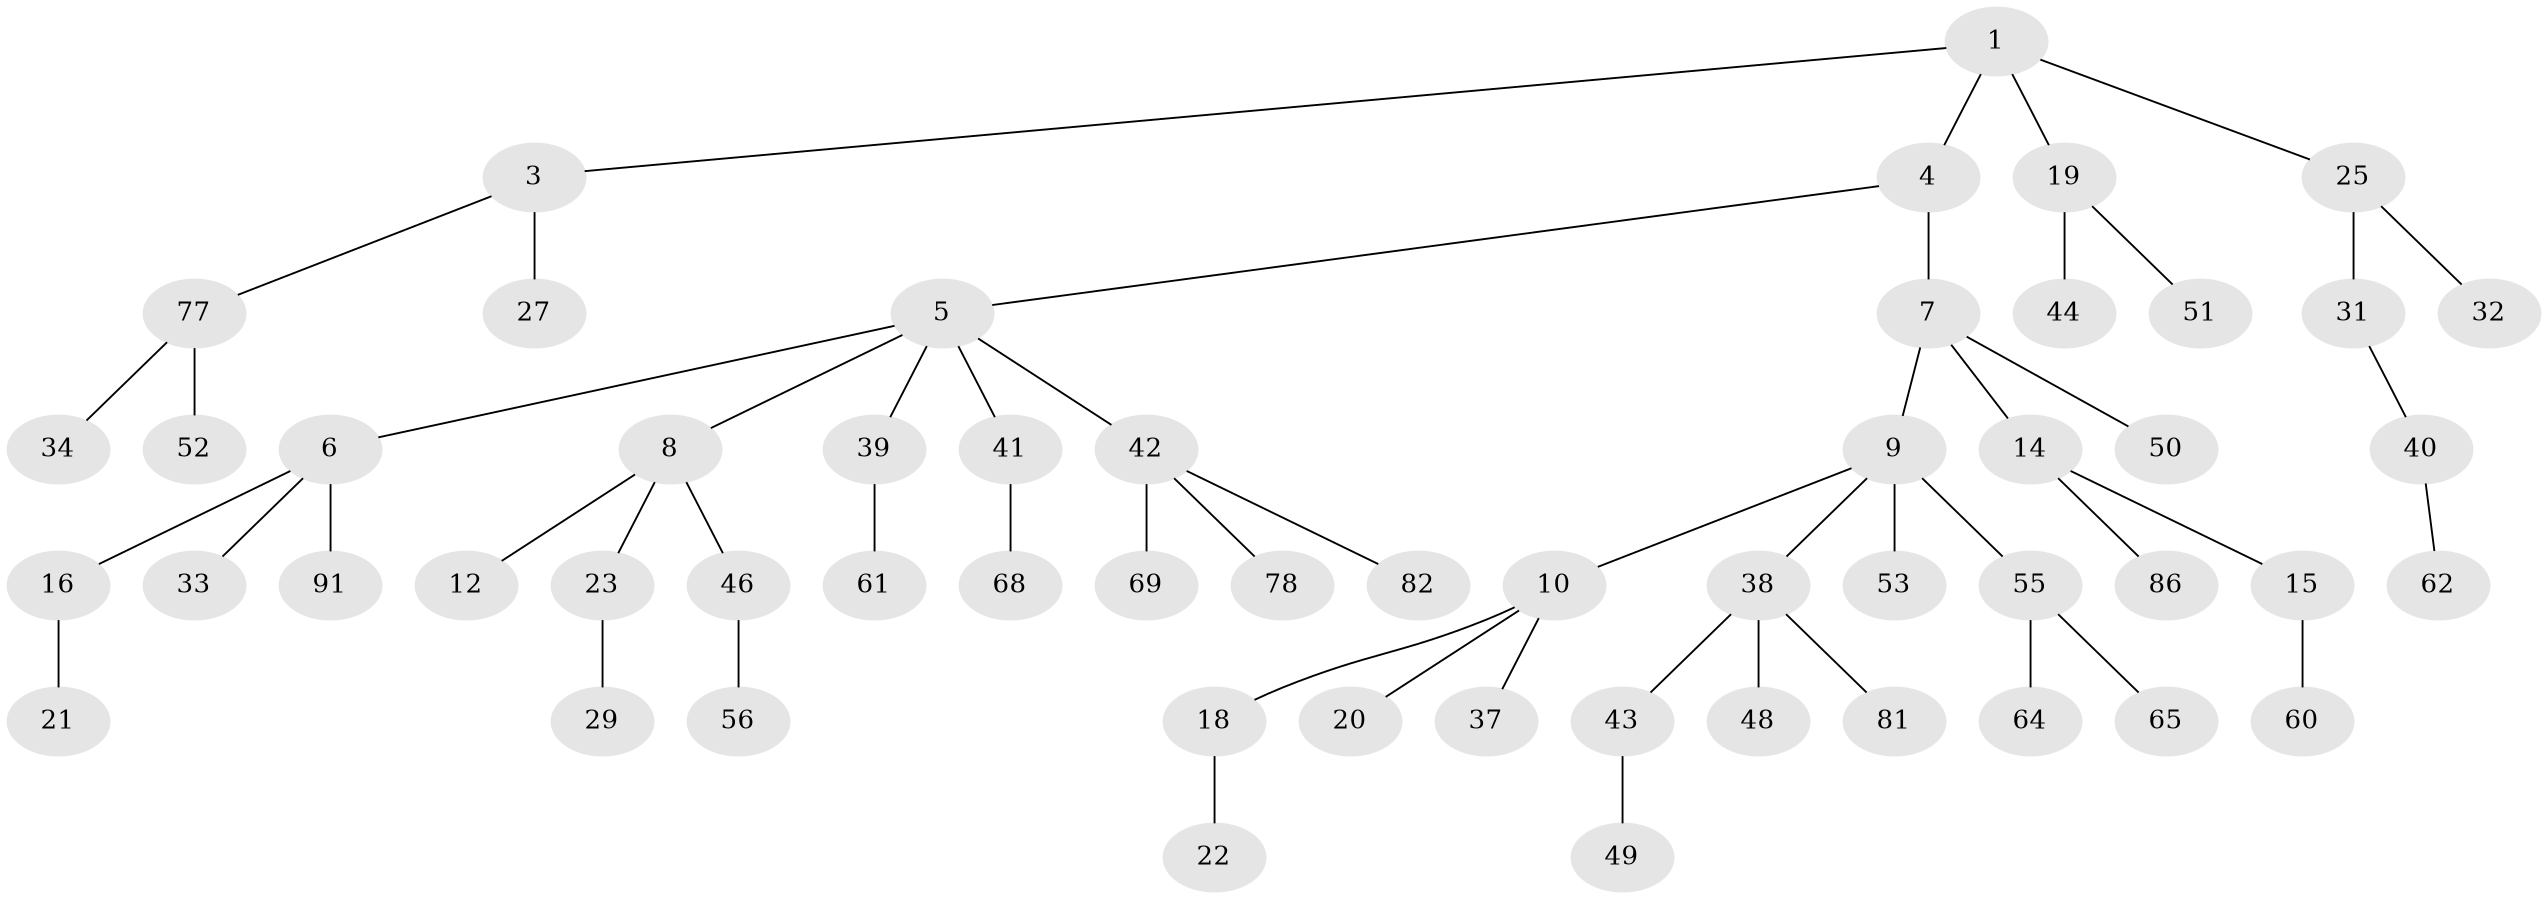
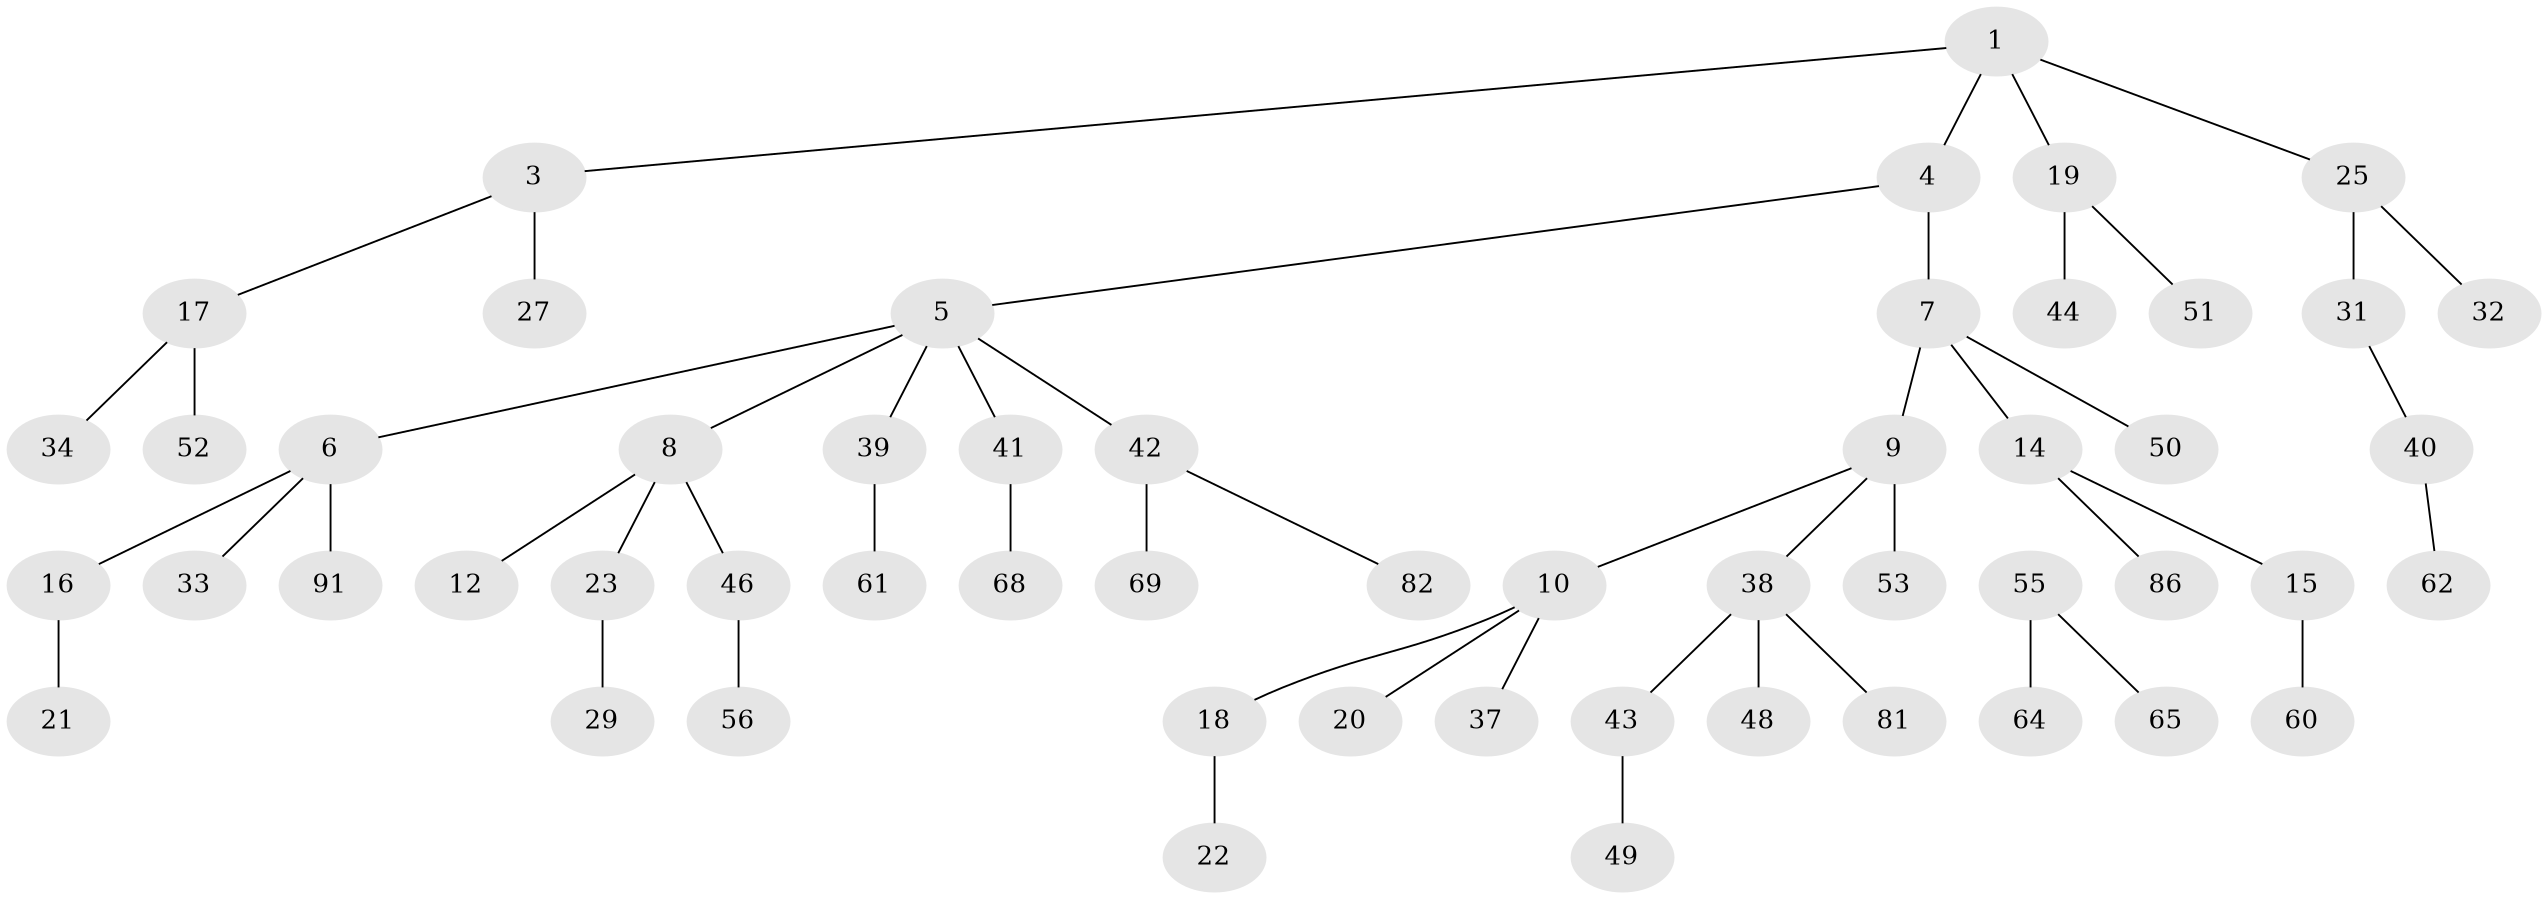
  graph {
    node [color=gray90 style=filled]
    1 [super="+2"]
    3 [super="+74"]
    4 [super="+59"]
    19 [super="+84+95+35"]
    25
-   17 [super="+87+28" label=77]
+   17 [super="+87+28"]
    27 [super="+89"]
    5
    7
    44
    51 [super="+54+96"]
    31
    32
    34
    52
    6
    8 [super="+24"]
    39
    41 [super="+47"]
    42 [super="+45"]
    9 [super="+11+30"]
    14
    50
    16
    33
    91
    12
    23 [super="+92"]
    46
    61
    68
    69
-   78
    82
    21
    10 [super="+80+13"]
    38
    53
    n39 [label=55]
    86
    15 [super="+64+55"]
    29 [super="+70"]
    56 [super="+76"]
    18
    20
    37
    43
    48
    81
    n50 [label=64]
    65
    22 [super="+72"]
    60
    40
    62
    49 [super="+67+77"]
    1 -- 3
    1 -- 4
    1 -- 19
    1 -- 25
    3 -- 17
    3 -- 27
    4 -- 5
    4 -- 7
    19 -- 44
    19 -- 51
    25 -- 31
    25 -- 32
    17 -- 34
    17 -- 52
    5 -- 6
    5 -- 8
    5 -- 39
    5 -- 41
    5 -- 42
    7 -- 9
    7 -- 14
    7 -- 50
    31 -- 40
    6 -- 16
    6 -- 33
    6 -- 91
    8 -- 12
    8 -- 23
    8 -- 46
    39 -- 61
    41 -- 68
    42 -- 69
-   42 -- 78
    42 -- 82
    9 -- 10
    9 -- 38
    9 -- 53
-   9 -- n39
    14 -- 86
    14 -- 15
    16 -- 21
    23 -- 29
    46 -- 56
    10 -- 18
    10 -- 20
    10 -- 37
    38 -- 43
    38 -- 48
    38 -- 81
    n39 -- n50
    n39 -- 65
    15 -- 60
    18 -- 22
    43 -- 49
    40 -- 62
  }
